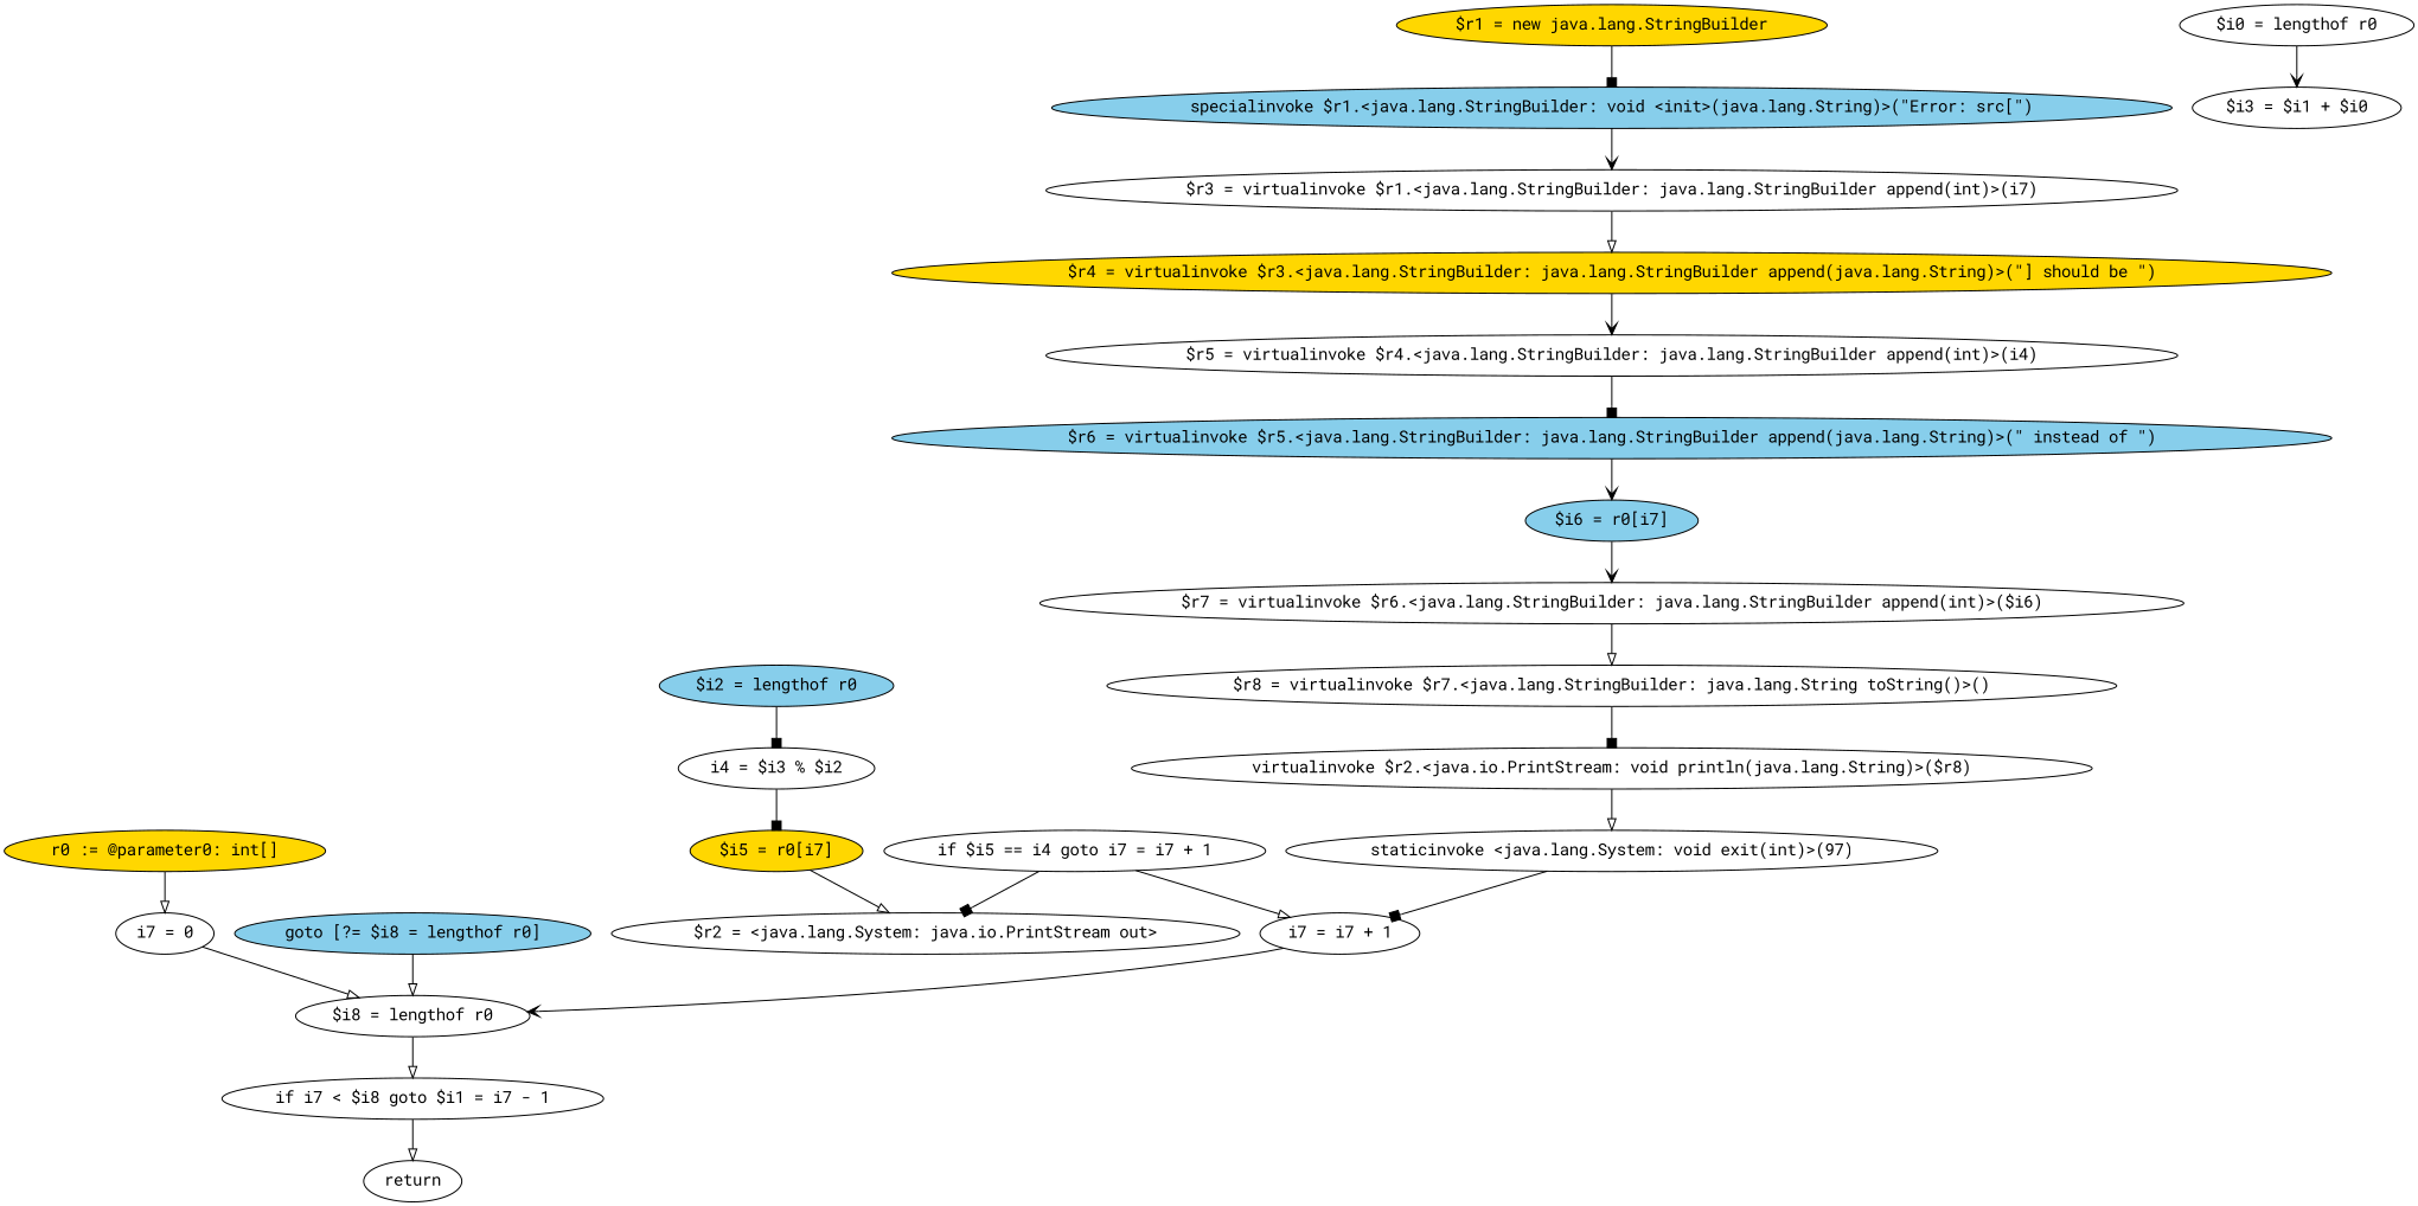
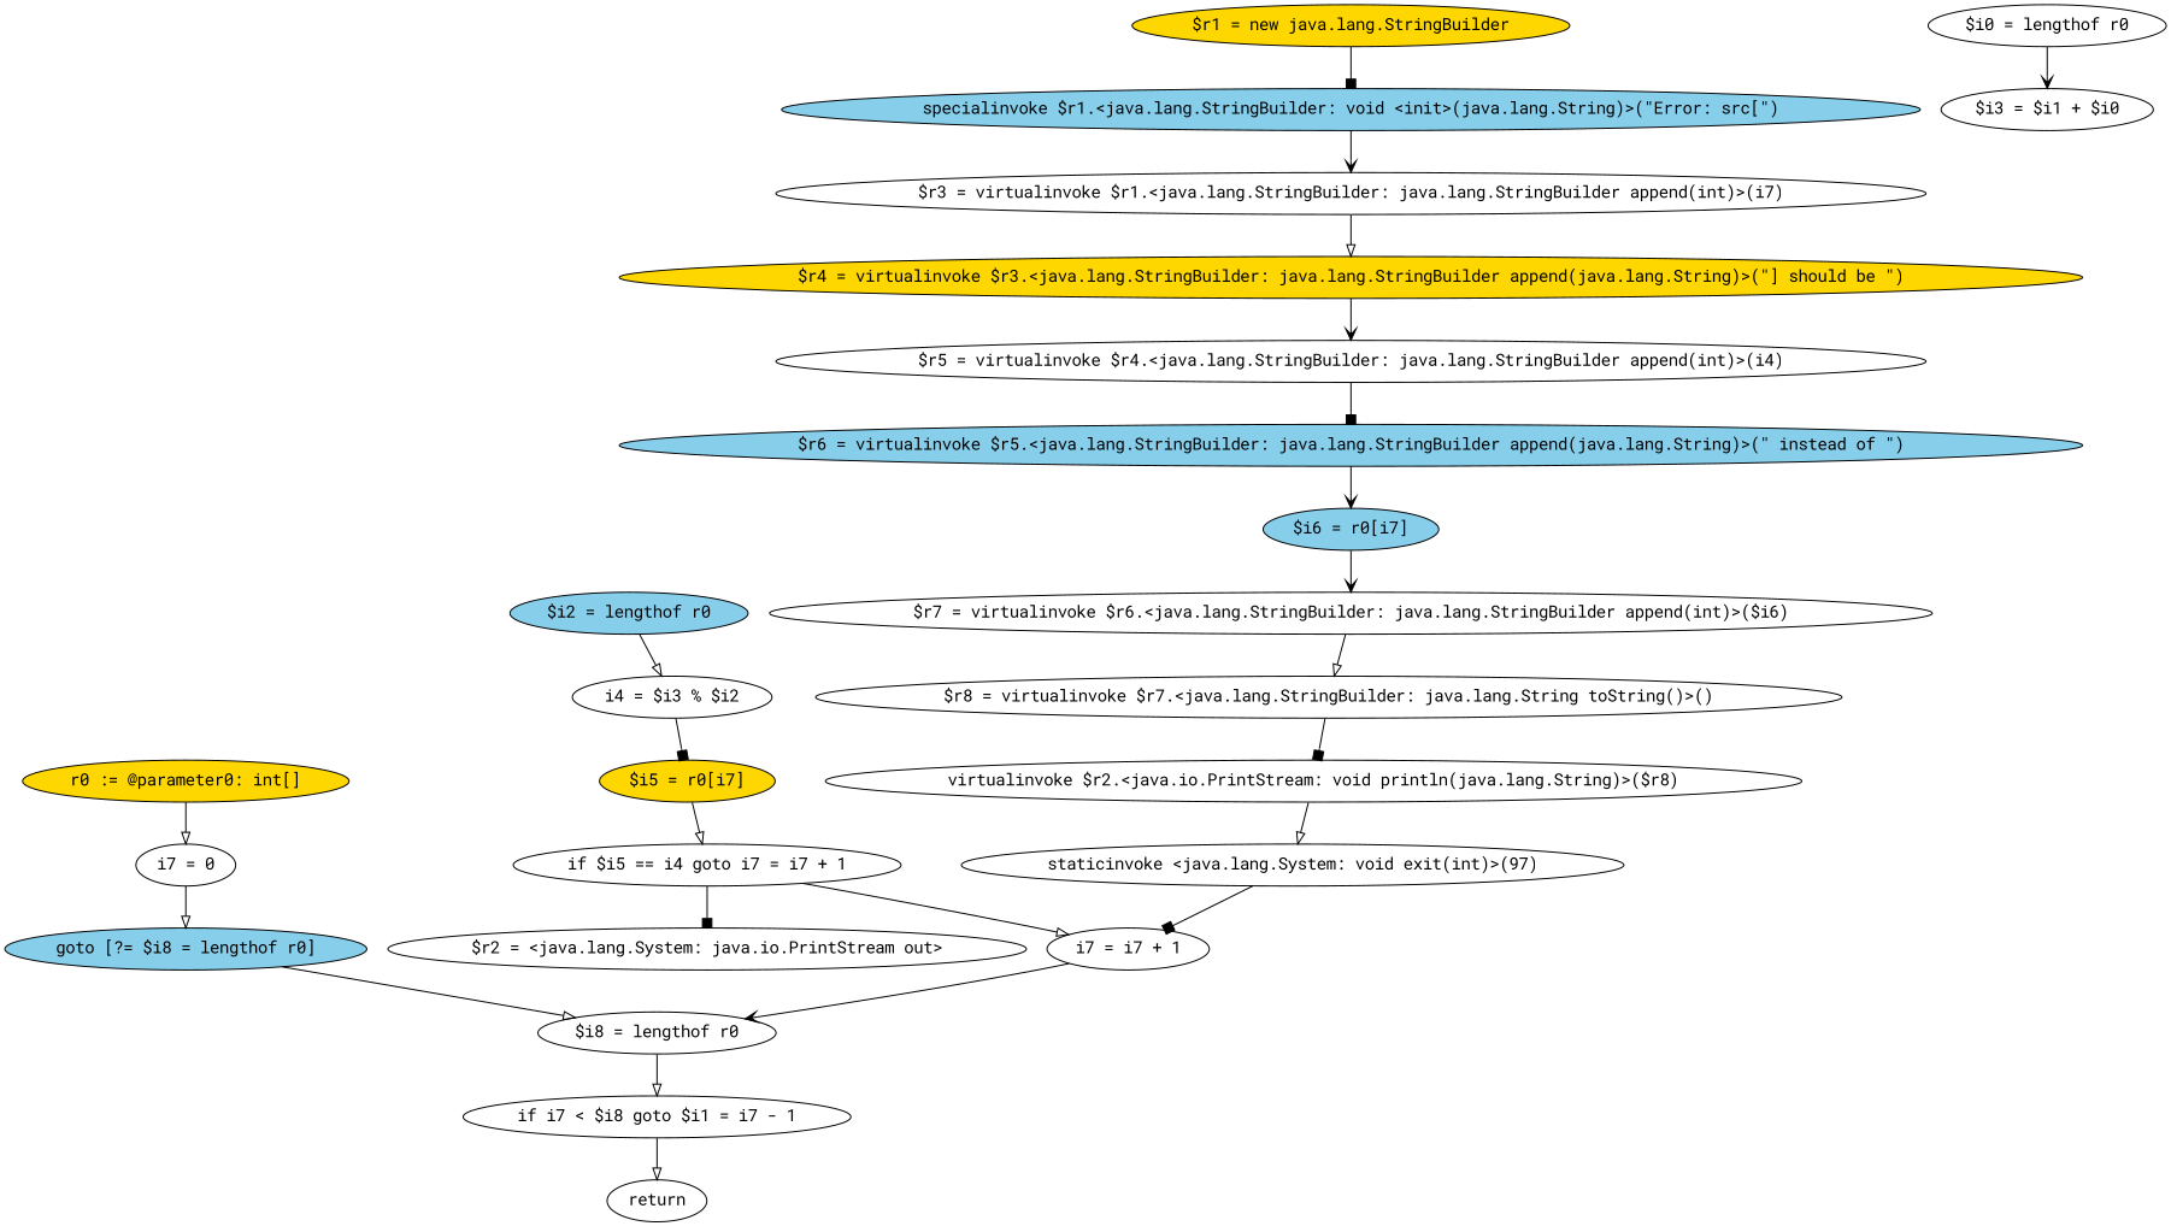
  digraph {
    fontname="Roboto Mono"
    node [fillcolor=white fontname="Roboto Mono" style=filled]
    edge [arrowhead=onormal fontname="Roboto Mono"]
    "r0 := @parameter0: int[]" [fillcolor=gold]
    "i7 = 0"
    "goto [?= $i8 = lengthof r0]" [fillcolor=skyblue]
    "$i8 = lengthof r0"
    "if i7 < $i8 goto $i1 = i7 - 1"
    "$i0 = lengthof r0"
    "$i3 = $i1 + $i0"
    "$i2 = lengthof r0" [fillcolor=skyblue]
    "i4 = $i3 % $i2"
    "$i5 = r0[i7]" [fillcolor=gold]
    "if $i5 == i4 goto i7 = i7 + 1"
    "$r2 = <java.lang.System: java.io.PrintStream out>"
    "i7 = i7 + 1"
    "$r1 = new java.lang.StringBuilder" [fillcolor=gold]
    "specialinvoke $r1.<java.lang.StringBuilder: void <init>(java.lang.String)>(\"Error: src[\")" [fillcolor=skyblue]
    "$r3 = virtualinvoke $r1.<java.lang.StringBuilder: java.lang.StringBuilder append(int)>(i7)"
    "$r4 = virtualinvoke $r3.<java.lang.StringBuilder: java.lang.StringBuilder append(java.lang.String)>(\"] should be \")" [fillcolor=gold]
    "$r5 = virtualinvoke $r4.<java.lang.StringBuilder: java.lang.StringBuilder append(int)>(i4)"
    "$r6 = virtualinvoke $r5.<java.lang.StringBuilder: java.lang.StringBuilder append(java.lang.String)>(\" instead of \")" [fillcolor=skyblue]
    "$i6 = r0[i7]" [fillcolor=skyblue]
    "$r7 = virtualinvoke $r6.<java.lang.StringBuilder: java.lang.StringBuilder append(int)>($i6)"
    "$r8 = virtualinvoke $r7.<java.lang.StringBuilder: java.lang.String toString()>()"
    "virtualinvoke $r2.<java.io.PrintStream: void println(java.lang.String)>($r8)"
    "staticinvoke <java.lang.System: void exit(int)>(97)"
    return
    "r0 := @parameter0: int[]" -> "i7 = 0"
-   "i7 = 0" -> "$i8 = lengthof r0"
+   "i7 = 0" -> "goto [?= $i8 = lengthof r0]"
    "goto [?= $i8 = lengthof r0]" -> "$i8 = lengthof r0"
    "$i8 = lengthof r0" -> "if i7 < $i8 goto $i1 = i7 - 1"
    "if i7 < $i8 goto $i1 = i7 - 1" -> return
    "$i0 = lengthof r0" -> "$i3 = $i1 + $i0" [arrowhead=vee]
-   "$i2 = lengthof r0" -> "i4 = $i3 % $i2" [arrowhead=box]
+   "$i2 = lengthof r0" -> "i4 = $i3 % $i2"
    "i4 = $i3 % $i2" -> "$i5 = r0[i7]" [arrowhead=box]
-   "$i5 = r0[i7]" -> "$r2 = <java.lang.System: java.io.PrintStream out>"
+   "$i5 = r0[i7]" -> "if $i5 == i4 goto i7 = i7 + 1"
    "if $i5 == i4 goto i7 = i7 + 1" -> "$r2 = <java.lang.System: java.io.PrintStream out>" [arrowhead=box]
    "if $i5 == i4 goto i7 = i7 + 1" -> "i7 = i7 + 1"
    "i7 = i7 + 1" -> "$i8 = lengthof r0" [arrowhead=vee]
    "$r1 = new java.lang.StringBuilder" -> "specialinvoke $r1.<java.lang.StringBuilder: void <init>(java.lang.String)>(\"Error: src[\")" [arrowhead=box]
    "specialinvoke $r1.<java.lang.StringBuilder: void <init>(java.lang.String)>(\"Error: src[\")" -> "$r3 = virtualinvoke $r1.<java.lang.StringBuilder: java.lang.StringBuilder append(int)>(i7)" [arrowhead=vee]
    "$r3 = virtualinvoke $r1.<java.lang.StringBuilder: java.lang.StringBuilder append(int)>(i7)" -> "$r4 = virtualinvoke $r3.<java.lang.StringBuilder: java.lang.StringBuilder append(java.lang.String)>(\"] should be \")"
    "$r4 = virtualinvoke $r3.<java.lang.StringBuilder: java.lang.StringBuilder append(java.lang.String)>(\"] should be \")" -> "$r5 = virtualinvoke $r4.<java.lang.StringBuilder: java.lang.StringBuilder append(int)>(i4)" [arrowhead=vee]
    "$r5 = virtualinvoke $r4.<java.lang.StringBuilder: java.lang.StringBuilder append(int)>(i4)" -> "$r6 = virtualinvoke $r5.<java.lang.StringBuilder: java.lang.StringBuilder append(java.lang.String)>(\" instead of \")" [arrowhead=box]
    "$r6 = virtualinvoke $r5.<java.lang.StringBuilder: java.lang.StringBuilder append(java.lang.String)>(\" instead of \")" -> "$i6 = r0[i7]" [arrowhead=vee]
    "$i6 = r0[i7]" -> "$r7 = virtualinvoke $r6.<java.lang.StringBuilder: java.lang.StringBuilder append(int)>($i6)" [arrowhead=vee]
    "$r7 = virtualinvoke $r6.<java.lang.StringBuilder: java.lang.StringBuilder append(int)>($i6)" -> "$r8 = virtualinvoke $r7.<java.lang.StringBuilder: java.lang.String toString()>()"
    "$r8 = virtualinvoke $r7.<java.lang.StringBuilder: java.lang.String toString()>()" -> "virtualinvoke $r2.<java.io.PrintStream: void println(java.lang.String)>($r8)" [arrowhead=box]
    "virtualinvoke $r2.<java.io.PrintStream: void println(java.lang.String)>($r8)" -> "staticinvoke <java.lang.System: void exit(int)>(97)"
    "staticinvoke <java.lang.System: void exit(int)>(97)" -> "i7 = i7 + 1" [arrowhead=box]
  }
